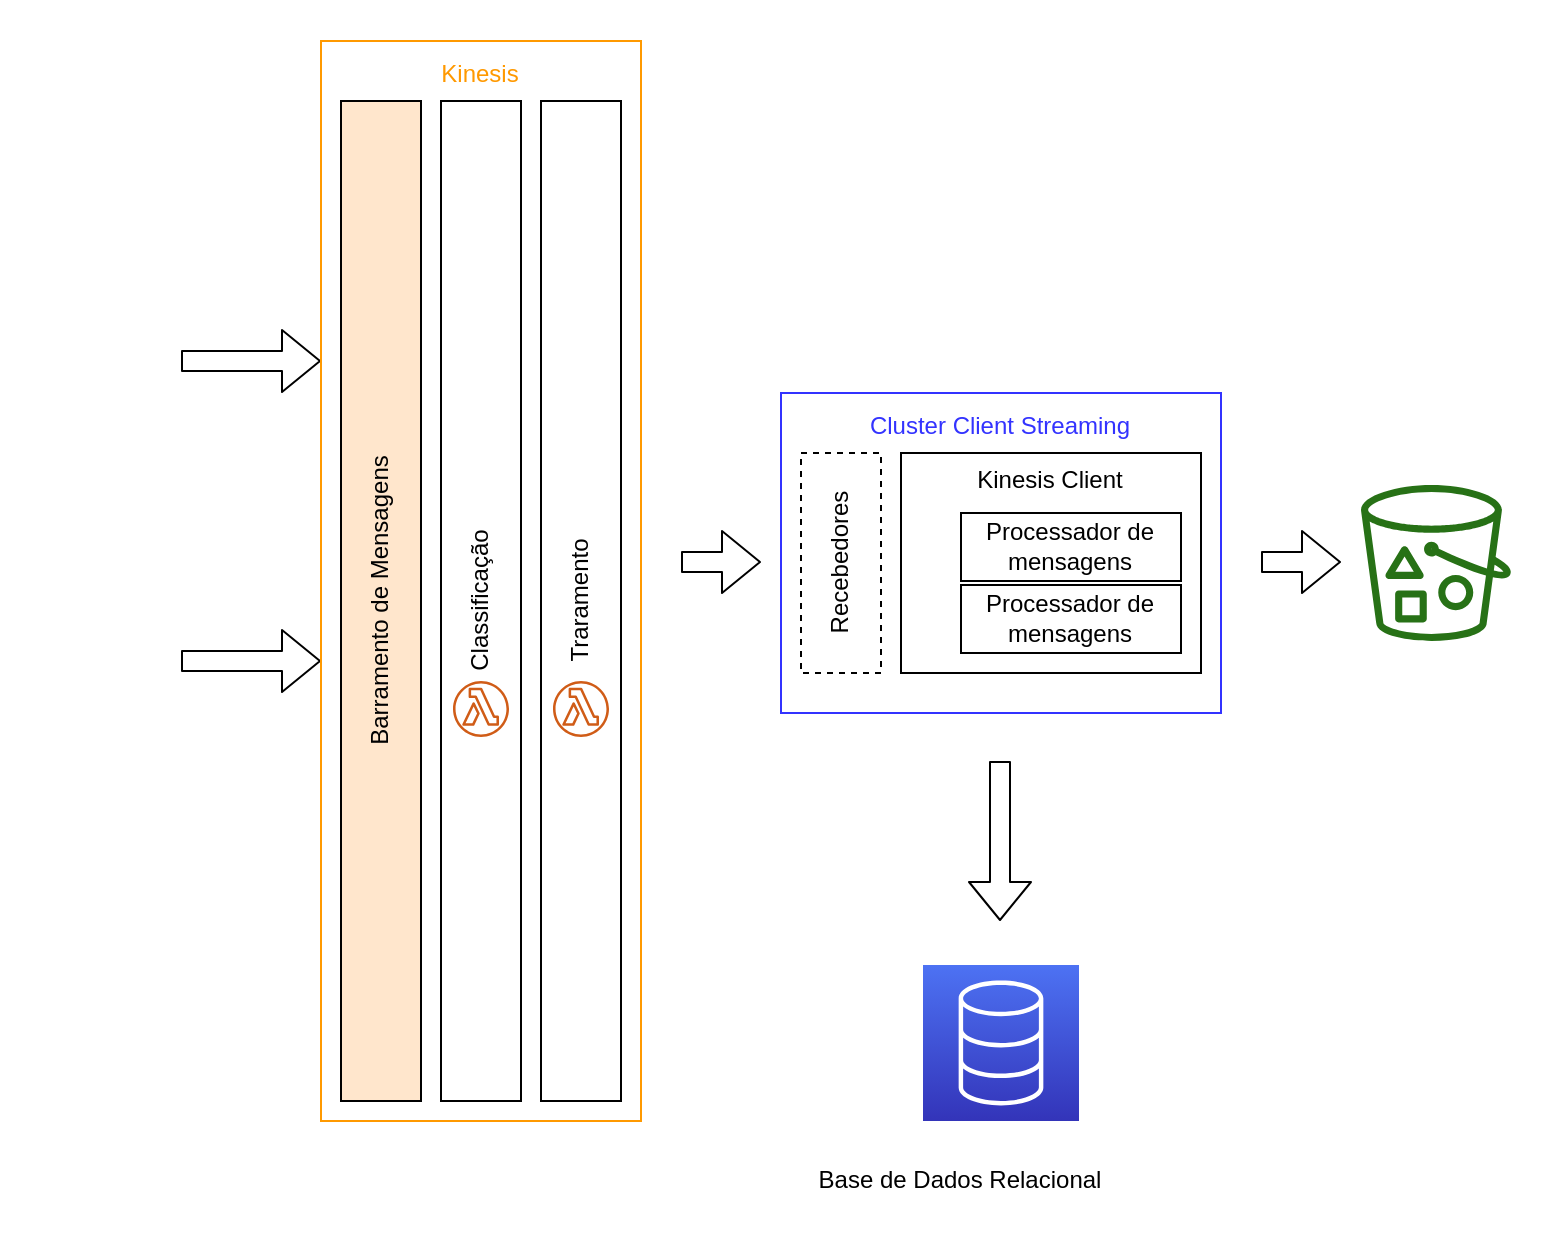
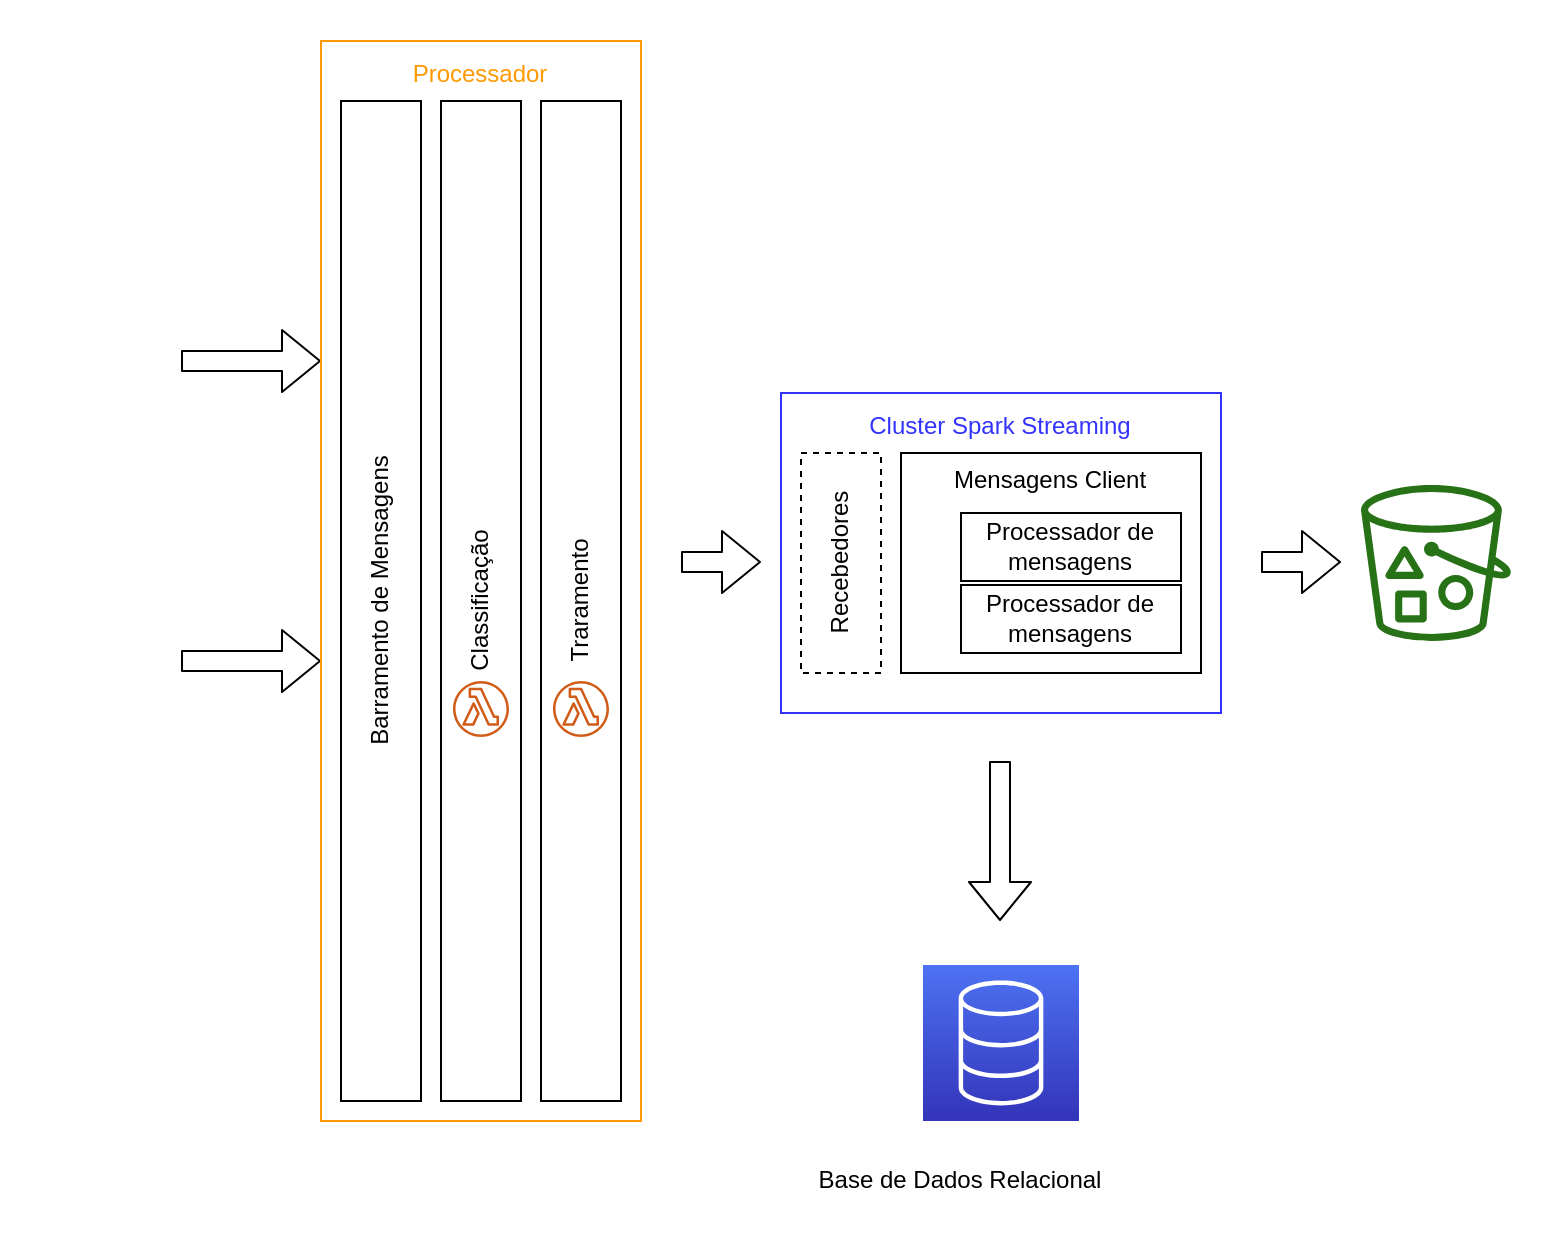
  <mxCell id="0" />
  <mxCell id="1" parent="0" />
  <mxCell id="2" value="" style="outlineConnect=0;fontColor=#232F3E;gradientColor=none;fillColor=#277116;strokeColor=none;dashed=0;verticalLabelPosition=bottom;verticalAlign=top;align=center;html=1;fontSize=12;fontStyle=0;aspect=fixed;pointerEvents=1;shape=mxgraph.aws4.bucket_with_objects;" vertex="1" parent="1"><mxGeometry x="680" y="242" width="75" height="78" as="geometry" /></mxCell>
- <mxCell id="3" value="Barramento de Mensagens" style="rounded=0;whiteSpace=wrap;html=1;horizontal=0;fillColor=#ffe6cc;" vertex="1" parent="1"><mxGeometry x="170" y="50" width="40" height="500" as="geometry" /></mxCell>
+ <mxCell id="3" value="Barramento de Mensagens" style="rounded=0;whiteSpace=wrap;html=1;horizontal=0;" vertex="1" parent="1"><mxGeometry x="170" y="50" width="40" height="500" as="geometry" /></mxCell>
  <mxCell id="4" value="Classificação" style="rounded=0;whiteSpace=wrap;html=1;horizontal=0;" vertex="1" parent="1"><mxGeometry x="220" y="50" width="40" height="500" as="geometry" /></mxCell>
  <mxCell id="5" value="Traramento" style="rounded=0;whiteSpace=wrap;html=1;horizontal=0;" vertex="1" parent="1"><mxGeometry x="270" y="50" width="40" height="500" as="geometry" /></mxCell>
  <mxCell id="6" value="" style="shape=flexArrow;endArrow=classic;html=1;" edge="1" parent="1"><mxGeometry width="50" height="50" relative="1" as="geometry"><mxPoint x="90" y="180" as="sourcePoint" /><mxPoint x="160" y="180" as="targetPoint" /></mxGeometry></mxCell>
  <mxCell id="7" value="" style="shape=flexArrow;endArrow=classic;html=1;" edge="1" parent="1"><mxGeometry width="50" height="50" relative="1" as="geometry"><mxPoint x="90" y="330" as="sourcePoint" /><mxPoint x="160" y="330" as="targetPoint" /></mxGeometry></mxCell>
- <mxCell id="8" value="Kinesis" style="outlineConnect=0;gradientColor=none;html=1;whiteSpace=wrap;fontSize=12;fontStyle=0;strokeColor=#FF9900;fillColor=none;verticalAlign=top;align=center;fontColor=#FF9900;dashed=0;spacingTop=3;" vertex="1" parent="1"><mxGeometry x="160" y="20" width="160" height="540" as="geometry" /></mxCell>
- <mxCell id="9" value="Cluster Client Streaming" style="outlineConnect=0;gradientColor=none;html=1;whiteSpace=wrap;fontSize=12;fontStyle=0;strokeColor=#3333FF;fillColor=none;verticalAlign=top;align=center;fontColor=#3333FF;dashed=0;spacingTop=3;" vertex="1" parent="1"><mxGeometry x="390" y="196" width="220" height="160" as="geometry" /></mxCell>
- <mxCell id="10" value="Kinesis Client" style="rounded=0;whiteSpace=wrap;html=1;verticalAlign=top;" vertex="1" parent="1"><mxGeometry x="450" y="226" width="150" height="110" as="geometry" /></mxCell>
+ <mxCell id="8" value="Processador" style="outlineConnect=0;gradientColor=none;html=1;whiteSpace=wrap;fontSize=12;fontStyle=0;strokeColor=#FF9900;fillColor=none;verticalAlign=top;align=center;fontColor=#FF9900;dashed=0;spacingTop=3;" vertex="1" parent="1"><mxGeometry x="160" y="20" width="160" height="540" as="geometry" /></mxCell>
+ <mxCell id="9" value="Cluster Spark Streaming" style="outlineConnect=0;gradientColor=none;html=1;whiteSpace=wrap;fontSize=12;fontStyle=0;strokeColor=#3333FF;fillColor=none;verticalAlign=top;align=center;fontColor=#3333FF;dashed=0;spacingTop=3;" vertex="1" parent="1"><mxGeometry x="390" y="196" width="220" height="160" as="geometry" /></mxCell>
+ <mxCell id="10" value="Mensagens Client" style="rounded=0;whiteSpace=wrap;html=1;verticalAlign=top;" vertex="1" parent="1"><mxGeometry x="450" y="226" width="150" height="110" as="geometry" /></mxCell>
  <mxCell id="11" value="Recebedores" style="rounded=0;whiteSpace=wrap;html=1;horizontal=0;dashed=1;" vertex="1" parent="1"><mxGeometry x="400" y="226" width="40" height="110" as="geometry" /></mxCell>
  <mxCell id="12" value="Processador de mensagens" style="rounded=0;whiteSpace=wrap;html=1;" vertex="1" parent="1"><mxGeometry x="480" y="256" width="110" height="34" as="geometry" /></mxCell>
  <mxCell id="13" value="Processador de mensagens" style="rounded=0;whiteSpace=wrap;html=1;" vertex="1" parent="1"><mxGeometry x="480" y="292" width="110" height="34" as="geometry" /></mxCell>
  <mxCell id="14" value="" style="outlineConnect=0;fontColor=#232F3E;gradientColor=none;fillColor=#D05C17;strokeColor=none;dashed=0;verticalLabelPosition=bottom;verticalAlign=top;align=center;html=1;fontSize=12;fontStyle=0;aspect=fixed;pointerEvents=1;shape=mxgraph.aws4.lambda_function;" vertex="1" parent="1"><mxGeometry x="226" y="340" width="28" height="28" as="geometry" /></mxCell>
  <mxCell id="15" value="" style="outlineConnect=0;fontColor=#232F3E;gradientColor=none;fillColor=#D05C17;strokeColor=none;dashed=0;verticalLabelPosition=bottom;verticalAlign=top;align=center;html=1;fontSize=12;fontStyle=0;aspect=fixed;pointerEvents=1;shape=mxgraph.aws4.lambda_function;" vertex="1" parent="1"><mxGeometry x="276" y="340" width="28" height="28" as="geometry" /></mxCell>
  <mxCell id="16" value="" style="shape=image;imageAspect=0;aspect=fixed;verticalLabelPosition=bottom;verticalAlign=top;strokeColor=#3333FF;fontColor=#3333FF;image=https://www.mbejda.com/content/images/2017/09/spark-logo-400_5.png;" vertex="1" parent="1"><mxGeometry x="450" y="116" width="123.08" height="80" as="geometry" /></mxCell>
  <mxCell id="17" value="" style="shape=flexArrow;endArrow=classic;html=1;" edge="1" parent="1"><mxGeometry width="50" height="50" relative="1" as="geometry"><mxPoint x="340" y="280.5" as="sourcePoint" /><mxPoint x="380" y="280.5" as="targetPoint" /></mxGeometry></mxCell>
  <mxCell id="18" value="" style="shape=flexArrow;endArrow=classic;html=1;" edge="1" parent="1"><mxGeometry width="50" height="50" relative="1" as="geometry"><mxPoint x="499.5" y="380" as="sourcePoint" /><mxPoint x="499.5" y="460" as="targetPoint" /></mxGeometry></mxCell>
  <mxCell id="19" value="" style="outlineConnect=0;fontColor=#232F3E;gradientColor=#4D72F3;gradientDirection=north;fillColor=#3334B9;strokeColor=#ffffff;dashed=0;verticalLabelPosition=bottom;verticalAlign=top;align=center;html=1;fontSize=12;fontStyle=0;aspect=fixed;shape=mxgraph.aws4.resourceIcon;resIcon=mxgraph.aws4.database;" vertex="1" parent="1"><mxGeometry x="461" y="482" width="78" height="78" as="geometry" /></mxCell>
  <mxCell id="20" value="" style="shape=flexArrow;endArrow=classic;html=1;" edge="1" parent="1"><mxGeometry width="50" height="50" relative="1" as="geometry"><mxPoint x="630" y="280.5" as="sourcePoint" /><mxPoint x="670" y="280.5" as="targetPoint" /></mxGeometry></mxCell>
  <mxCell id="21" value="Base de Dados Relacional" style="text;html=1;strokeColor=none;fillColor=none;align=center;verticalAlign=middle;whiteSpace=wrap;rounded=0;fontColor=#000000;" vertex="1" parent="1"><mxGeometry x="405" y="580" width="150" height="20" as="geometry" /></mxCell>
  <mxCell id="22" value="" style="shape=image;imageAspect=0;aspect=fixed;verticalLabelPosition=bottom;verticalAlign=top;strokeColor=#3333FF;fontColor=#000000;image=https://image.flaticon.com/icons/png/512/130/130066.png;" vertex="1" parent="1"><mxGeometry x="20" y="150" width="60" height="60" as="geometry" /></mxCell>
  <mxCell id="23" value="" style="shape=image;imageAspect=0;aspect=fixed;verticalLabelPosition=bottom;verticalAlign=top;strokeColor=#3333FF;fontColor=#000000;image=https://image.flaticon.com/icons/png/512/130/130066.png;" vertex="1" parent="1"><mxGeometry x="20" y="306" width="60" height="60" as="geometry" /></mxCell>
